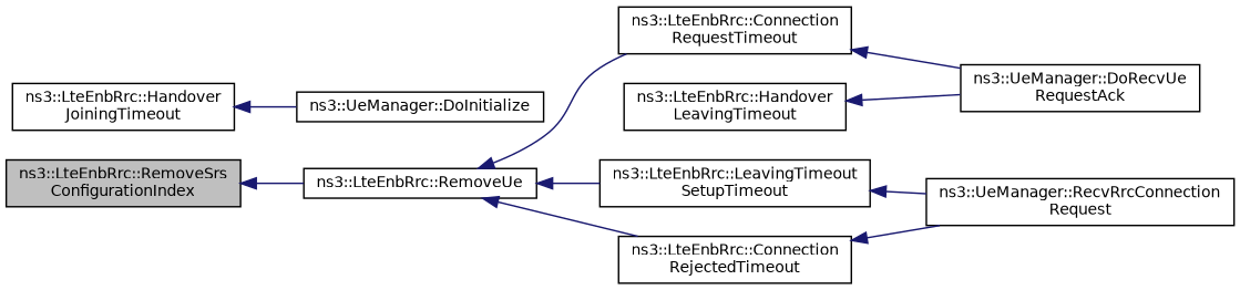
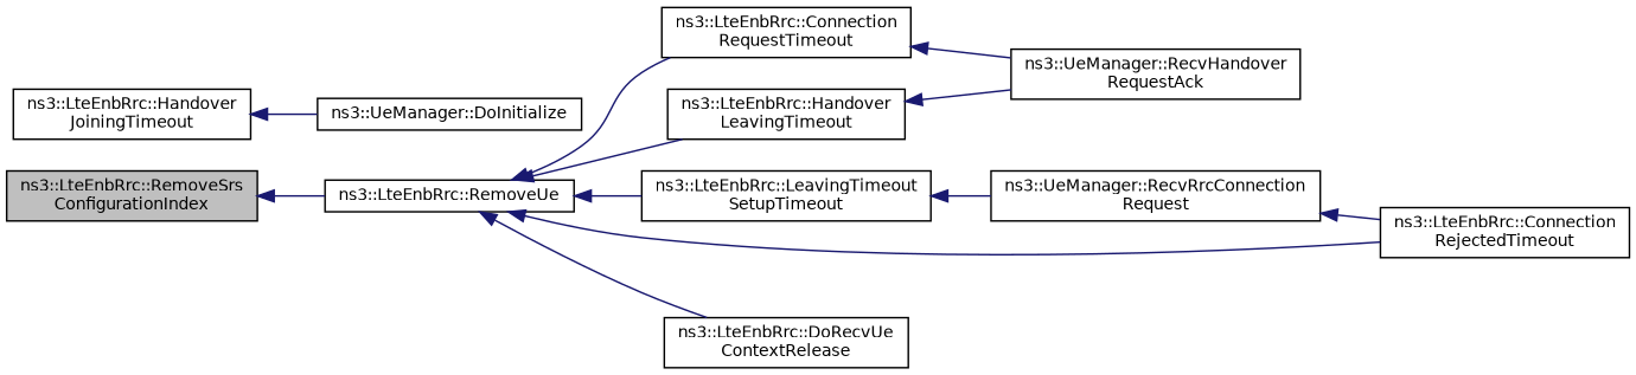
  digraph {
    rankdir=LR
    node [color=black fillcolor=white fontname=Helvetica fontsize=10 shape=record style=filled]
    edge [color=midnightblue dir=back fontname=Helvetica fontsize=10 labelfontname=Helvetica labelfontsize=10 style=solid]
    n1 [fillcolor=grey75 fontcolor=black height=0.2 label="ns3::LteEnbRrc::RemoveSrs\lConfigurationIndex" width=0.4]
    n2 [height=0.2 label="ns3::LteEnbRrc::RemoveUe" width=0.4]
    n3 [height=0.2 label="ns3::LteEnbRrc::Connection\lRequestTimeout" width=0.4]
    n4 [height=0.2 label="ns3::LteEnbRrc::LeavingTimeout\lSetupTimeout" width=0.4]
    n5 [height=0.2 label="ns3::LteEnbRrc::Connection\lRejectedTimeout" width=0.4]
    n6 [height=0.2 label="ns3::LteEnbRrc::Handover\lLeavingTimeout" width=0.4]
-   n8 [height=0.2 label="ns3::UeManager::DoRecvUe\lRequestAck" width=0.4]
+   n7 [height=0.2 label="ns3::LteEnbRrc::DoRecvUe\lContextRelease" width=0.4]
+   n8 [height=0.2 label="ns3::UeManager::RecvHandover\lRequestAck" width=0.4]
    n9 [height=0.2 label="ns3::UeManager::RecvRrcConnection\lRequest" width=0.4]
    n10 [height=0.2 label="ns3::LteEnbRrc::Handover\lJoiningTimeout" width=0.4]
    n11 [height=0.2 label="ns3::UeManager::DoInitialize" width=0.4]
    n1 -> n2
    n2 -> n3
    n2 -> n4
    n2 -> n5
+   n2 -> n6
+   n2 -> n7
    n3 -> n8
    n4 -> n9
-   n5 -> n9
+   n9 -> n5
    n6 -> n8
    n10 -> n11
  }
